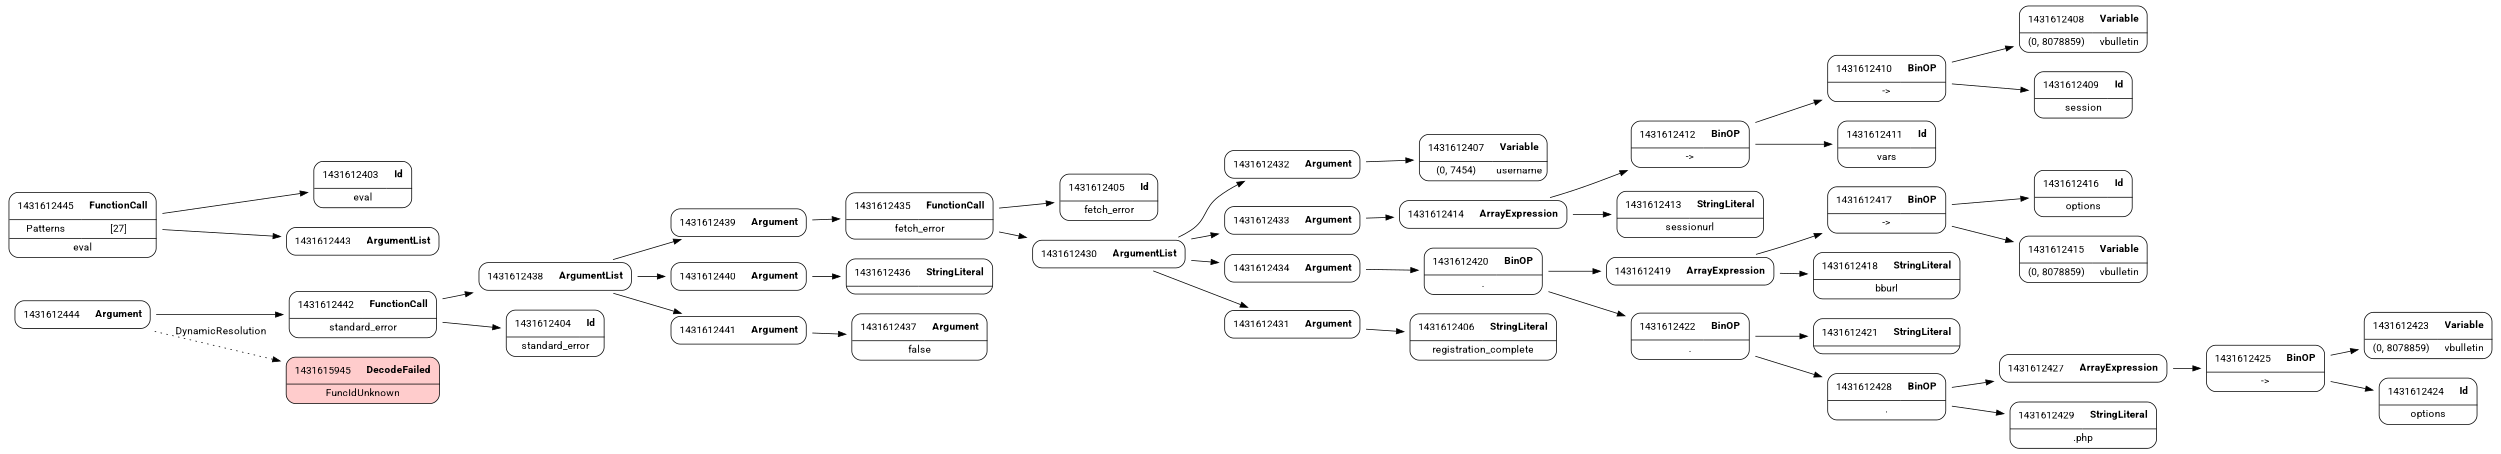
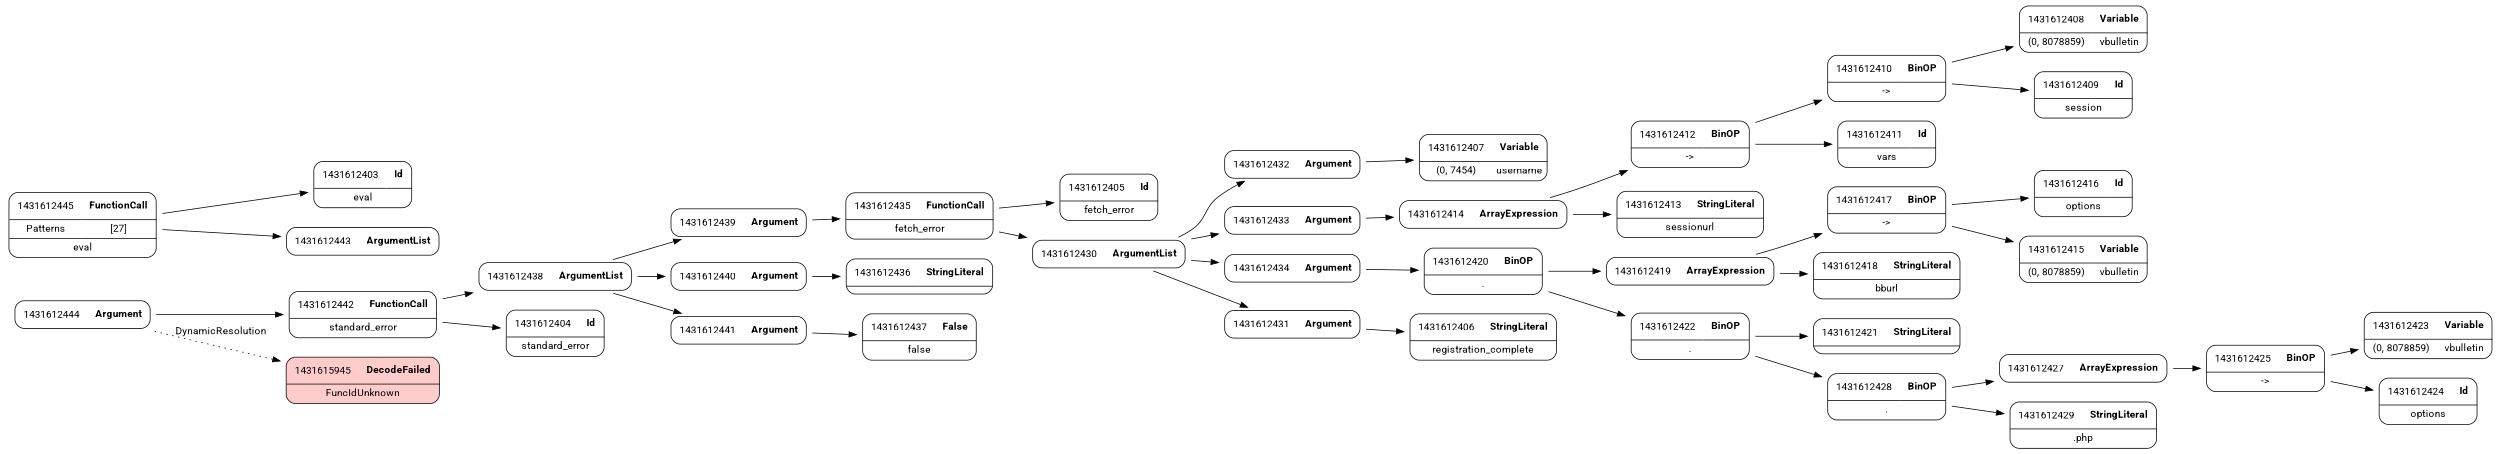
  digraph {
    fontname=Roboto
    rankdir=LR
    node [fontname=Roboto shape=none]
    edge [fontname=Roboto weight=2]
    n1 [label=<<TABLE border='1' cellspacing='0' cellpadding='10' style='rounded' ><TR><TD border='0'>1431612436</TD><TD border='0'><B>StringLiteral</B></TD></TR><HR/><TR><TD border='0' cellpadding='5' colspan='2'></TD></TR></TABLE>>]
-   n2 [label=<<TABLE border='1' cellspacing='0' cellpadding='10' style='rounded' ><TR><TD border='0'>1431612437</TD><TD border='0'><B>Argument</B></TD></TR><HR/><TR><TD border='0' cellpadding='5' colspan='2'>false</TD></TR></TABLE>>]
+   n2 [label=<<TABLE border='1' cellspacing='0' cellpadding='10' style='rounded' ><TR><TD border='0'>1431612437</TD><TD border='0'><B>False</B></TD></TR><HR/><TR><TD border='0' cellpadding='5' colspan='2'>false</TD></TR></TABLE>>]
    n3 [label=<<TABLE border='1' cellspacing='0' cellpadding='10' style='rounded' ><TR><TD border='0'>1431612438</TD><TD border='0'><B>ArgumentList</B></TD></TR></TABLE>>]
    n4 [label=<<TABLE border='1' cellspacing='0' cellpadding='10' style='rounded' ><TR><TD border='0'>1431612439</TD><TD border='0'><B>Argument</B></TD></TR></TABLE>>]
    n5 [label=<<TABLE border='1' cellspacing='0' cellpadding='10' style='rounded' ><TR><TD border='0'>1431612440</TD><TD border='0'><B>Argument</B></TD></TR></TABLE>>]
    n6 [label=<<TABLE border='1' cellspacing='0' cellpadding='10' style='rounded' ><TR><TD border='0'>1431612441</TD><TD border='0'><B>Argument</B></TD></TR></TABLE>>]
    n7 [label=<<TABLE border='1' cellspacing='0' cellpadding='10' style='rounded' ><TR><TD border='0'>1431612435</TD><TD border='0'><B>FunctionCall</B></TD></TR><HR/><TR><TD border='0' cellpadding='5' colspan='2'>fetch_error</TD></TR></TABLE>>]
    n8 [label=<<TABLE border='1' cellspacing='0' cellpadding='10' style='rounded' ><TR><TD border='0'>1431612405</TD><TD border='0'><B>Id</B></TD></TR><HR/><TR><TD border='0' cellpadding='5' colspan='2'>fetch_error</TD></TR></TABLE>>]
    n9 [label=<<TABLE border='1' cellspacing='0' cellpadding='10' style='rounded' ><TR><TD border='0'>1431612430</TD><TD border='0'><B>ArgumentList</B></TD></TR></TABLE>>]
    n10 [label=<<TABLE border='1' cellspacing='0' cellpadding='10' style='rounded' ><TR><TD border='0'>1431612432</TD><TD border='0'><B>Argument</B></TD></TR></TABLE>>]
    n11 [label=<<TABLE border='1' cellspacing='0' cellpadding='10' style='rounded' ><TR><TD border='0'>1431612433</TD><TD border='0'><B>Argument</B></TD></TR></TABLE>>]
    n12 [label=<<TABLE border='1' cellspacing='0' cellpadding='10' style='rounded' ><TR><TD border='0'>1431612434</TD><TD border='0'><B>Argument</B></TD></TR></TABLE>>]
    n13 [label=<<TABLE border='1' cellspacing='0' cellpadding='10' style='rounded' ><TR><TD border='0'>1431612431</TD><TD border='0'><B>Argument</B></TD></TR></TABLE>>]
    n14 [label=<<TABLE border='1' cellspacing='0' cellpadding='10' style='rounded' ><TR><TD border='0'>1431612407</TD><TD border='0'><B>Variable</B></TD></TR><HR/><TR><TD border='0' cellpadding='5'>(0, 7454)</TD><TD border='0' cellpadding='5'>username</TD></TR></TABLE>>]
    n15 [label=<<TABLE border='1' cellspacing='0' cellpadding='10' style='rounded' ><TR><TD border='0'>1431612414</TD><TD border='0'><B>ArrayExpression</B></TD></TR></TABLE>>]
    n16 [label=<<TABLE border='1' cellspacing='0' cellpadding='10' style='rounded' ><TR><TD border='0'>1431612412</TD><TD border='0'><B>BinOP</B></TD></TR><HR/><TR><TD border='0' cellpadding='5' colspan='2'>-&gt;</TD></TR></TABLE>>]
    n17 [label=<<TABLE border='1' cellspacing='0' cellpadding='10' style='rounded' ><TR><TD border='0'>1431612413</TD><TD border='0'><B>StringLiteral</B></TD></TR><HR/><TR><TD border='0' cellpadding='5' colspan='2'>sessionurl</TD></TR></TABLE>>]
    n18 [label=<<TABLE border='1' cellspacing='0' cellpadding='10' style='rounded' ><TR><TD border='0'>1431612410</TD><TD border='0'><B>BinOP</B></TD></TR><HR/><TR><TD border='0' cellpadding='5' colspan='2'>-&gt;</TD></TR></TABLE>>]
    n19 [label=<<TABLE border='1' cellspacing='0' cellpadding='10' style='rounded' ><TR><TD border='0'>1431612411</TD><TD border='0'><B>Id</B></TD></TR><HR/><TR><TD border='0' cellpadding='5' colspan='2'>vars</TD></TR></TABLE>>]
    n20 [label=<<TABLE border='1' cellspacing='0' cellpadding='10' style='rounded' ><TR><TD border='0'>1431612420</TD><TD border='0'><B>BinOP</B></TD></TR><HR/><TR><TD border='0' cellpadding='5' colspan='2'>.</TD></TR></TABLE>>]
    n21 [label=<<TABLE border='1' cellspacing='0' cellpadding='10' style='rounded' ><TR><TD border='0'>1431612419</TD><TD border='0'><B>ArrayExpression</B></TD></TR></TABLE>>]
    n22 [label=<<TABLE border='1' cellspacing='0' cellpadding='10' style='rounded' ><TR><TD border='0'>1431612422</TD><TD border='0'><B>BinOP</B></TD></TR><HR/><TR><TD border='0' cellpadding='5' colspan='2'>.</TD></TR></TABLE>>]
    n23 [label=<<TABLE border='1' cellspacing='0' cellpadding='10' style='rounded' ><TR><TD border='0'>1431612417</TD><TD border='0'><B>BinOP</B></TD></TR><HR/><TR><TD border='0' cellpadding='5' colspan='2'>-&gt;</TD></TR></TABLE>>]
    n24 [label=<<TABLE border='1' cellspacing='0' cellpadding='10' style='rounded' ><TR><TD border='0'>1431612418</TD><TD border='0'><B>StringLiteral</B></TD></TR><HR/><TR><TD border='0' cellpadding='5' colspan='2'>bburl</TD></TR></TABLE>>]
    n25 [label=<<TABLE border='1' cellspacing='0' cellpadding='10' style='rounded' ><TR><TD border='0'>1431612421</TD><TD border='0'><B>StringLiteral</B></TD></TR><HR/><TR><TD border='0' cellpadding='5' colspan='2'></TD></TR></TABLE>>]
    n26 [label=<<TABLE border='1' cellspacing='0' cellpadding='10' style='rounded' ><TR><TD border='0'>1431612428</TD><TD border='0'><B>BinOP</B></TD></TR><HR/><TR><TD border='0' cellpadding='5' colspan='2'>.</TD></TR></TABLE>>]
    n27 [label=<<TABLE border='1' cellspacing='0' cellpadding='10' style='rounded' ><TR><TD border='0'>1431612406</TD><TD border='0'><B>StringLiteral</B></TD></TR><HR/><TR><TD border='0' cellpadding='5' colspan='2'>registration_complete</TD></TR></TABLE>>]
    n28 [label=<<TABLE border='1' cellspacing='0' cellpadding='10' style='rounded' ><TR><TD border='0'>1431612444</TD><TD border='0'><B>Argument</B></TD></TR></TABLE>>]
    n29 [label=<<TABLE border='1' cellspacing='0' cellpadding='10' style='rounded' ><TR><TD border='0'>1431612442</TD><TD border='0'><B>FunctionCall</B></TD></TR><HR/><TR><TD border='0' cellpadding='5' colspan='2'>standard_error</TD></TR></TABLE>>]
    n30 [label=<<TABLE border='1' cellspacing='0' cellpadding='10' style='rounded' bgcolor='#FFCCCC' ><TR><TD border='0'>1431615945</TD><TD border='0'><B>DecodeFailed</B></TD></TR><HR/><TR><TD border='0' cellpadding='5' colspan='2'>FuncIdUnknown</TD></TR></TABLE>>]
    n31 [label=<<TABLE border='1' cellspacing='0' cellpadding='10' style='rounded' ><TR><TD border='0'>1431612404</TD><TD border='0'><B>Id</B></TD></TR><HR/><TR><TD border='0' cellpadding='5' colspan='2'>standard_error</TD></TR></TABLE>>]
    n32 [label=<<TABLE border='1' cellspacing='0' cellpadding='10' style='rounded' ><TR><TD border='0'>1431612445</TD><TD border='0'><B>FunctionCall</B></TD></TR><HR/><TR><TD border='0' cellpadding='5'>Patterns</TD><TD border='0' cellpadding='5'>[27]</TD></TR><HR/><TR><TD border='0' cellpadding='5' colspan='2'>eval</TD></TR></TABLE>>]
    n33 [label=<<TABLE border='1' cellspacing='0' cellpadding='10' style='rounded' ><TR><TD border='0'>1431612403</TD><TD border='0'><B>Id</B></TD></TR><HR/><TR><TD border='0' cellpadding='5' colspan='2'>eval</TD></TR></TABLE>>]
    n34 [label=<<TABLE border='1' cellspacing='0' cellpadding='10' style='rounded' ><TR><TD border='0'>1431612443</TD><TD border='0'><B>ArgumentList</B></TD></TR></TABLE>>]
    n35 [label=<<TABLE border='1' cellspacing='0' cellpadding='10' style='rounded' ><TR><TD border='0'>1431612416</TD><TD border='0'><B>Id</B></TD></TR><HR/><TR><TD border='0' cellpadding='5' colspan='2'>options</TD></TR></TABLE>>]
    n36 [label=<<TABLE border='1' cellspacing='0' cellpadding='10' style='rounded' ><TR><TD border='0'>1431612415</TD><TD border='0'><B>Variable</B></TD></TR><HR/><TR><TD border='0' cellpadding='5'>(0, 8078859)</TD><TD border='0' cellpadding='5'>vbulletin</TD></TR></TABLE>>]
    n37 [label=<<TABLE border='1' cellspacing='0' cellpadding='10' style='rounded' ><TR><TD border='0'>1431612427</TD><TD border='0'><B>ArrayExpression</B></TD></TR></TABLE>>]
    n38 [label=<<TABLE border='1' cellspacing='0' cellpadding='10' style='rounded' ><TR><TD border='0'>1431612429</TD><TD border='0'><B>StringLiteral</B></TD></TR><HR/><TR><TD border='0' cellpadding='5' colspan='2'>.php</TD></TR></TABLE>>]
    n39 [label=<<TABLE border='1' cellspacing='0' cellpadding='10' style='rounded' ><TR><TD border='0'>1431612425</TD><TD border='0'><B>BinOP</B></TD></TR><HR/><TR><TD border='0' cellpadding='5' colspan='2'>-&gt;</TD></TR></TABLE>>]
    n40 [label=<<TABLE border='1' cellspacing='0' cellpadding='10' style='rounded' ><TR><TD border='0'>1431612423</TD><TD border='0'><B>Variable</B></TD></TR><HR/><TR><TD border='0' cellpadding='5'>(0, 8078859)</TD><TD border='0' cellpadding='5'>vbulletin</TD></TR></TABLE>>]
    n41 [label=<<TABLE border='1' cellspacing='0' cellpadding='10' style='rounded' ><TR><TD border='0'>1431612424</TD><TD border='0'><B>Id</B></TD></TR><HR/><TR><TD border='0' cellpadding='5' colspan='2'>options</TD></TR></TABLE>>]
    n42 [label=<<TABLE border='1' cellspacing='0' cellpadding='10' style='rounded' ><TR><TD border='0'>1431612408</TD><TD border='0'><B>Variable</B></TD></TR><HR/><TR><TD border='0' cellpadding='5'>(0, 8078859)</TD><TD border='0' cellpadding='5'>vbulletin</TD></TR></TABLE>>]
    n43 [label=<<TABLE border='1' cellspacing='0' cellpadding='10' style='rounded' ><TR><TD border='0'>1431612409</TD><TD border='0'><B>Id</B></TD></TR><HR/><TR><TD border='0' cellpadding='5' colspan='2'>session</TD></TR></TABLE>>]
    n3 -> n4
    n3 -> n5
    n3 -> n6
    n4 -> n7
    n5 -> n1
    n6 -> n2
    n7 -> n8
    n7 -> n9
    n9 -> n10
    n9 -> n11
    n9 -> n12
    n9 -> n13
    n10 -> n14
    n11 -> n15
    n12 -> n20
    n13 -> n27
    n15 -> n16
    n15 -> n17
    n16 -> n18
    n16 -> n19
    n18 -> n42
    n18 -> n43
    n20 -> n21
    n20 -> n22
    n21 -> n23
    n21 -> n24
    n22 -> n25
    n22 -> n26
    n23 -> n35
    n23 -> n36
    n26 -> n37
    n26 -> n38
    n28 -> n29
    n28 -> n30 [label=DynamicResolution style=dotted weight=""]
    n29 -> n3
    n29 -> n31
    n32 -> n33
    n32 -> n34
    n37 -> n39
    n39 -> n40
    n39 -> n41
  }
